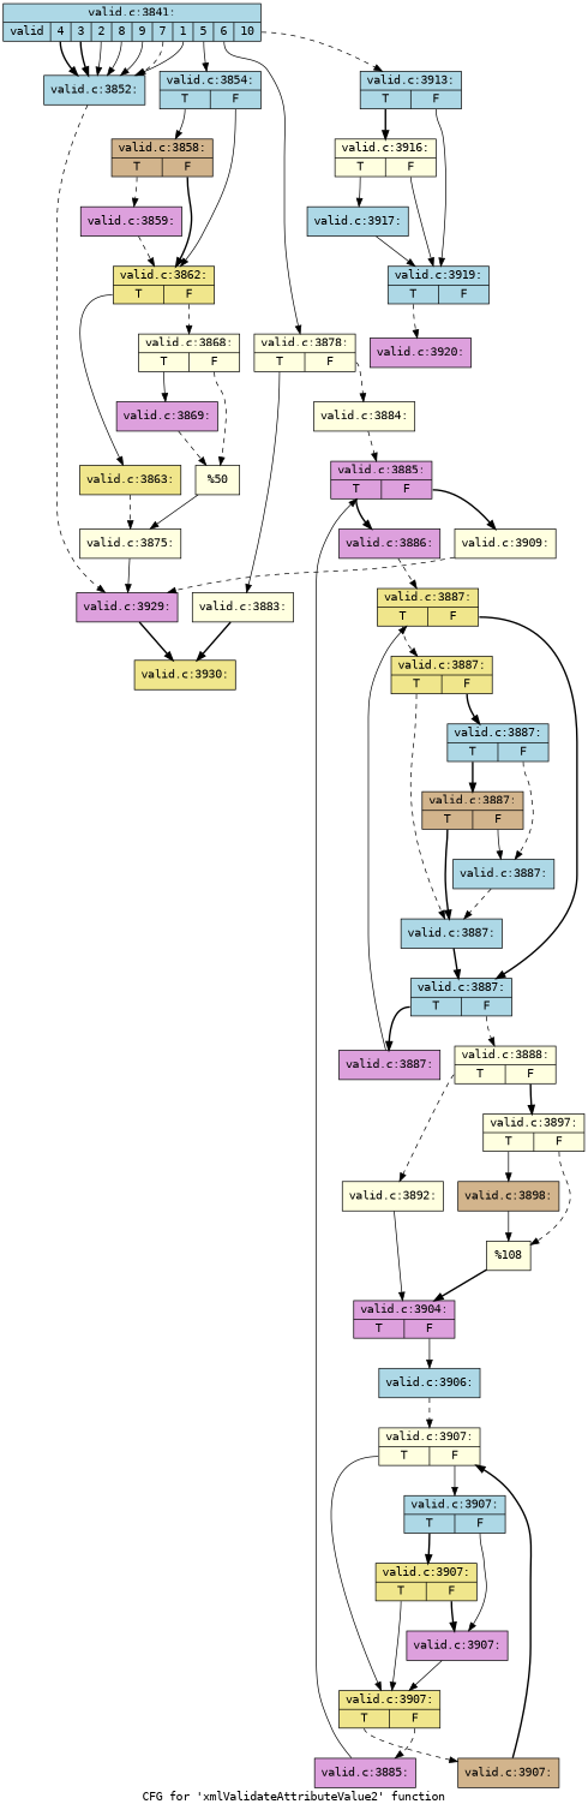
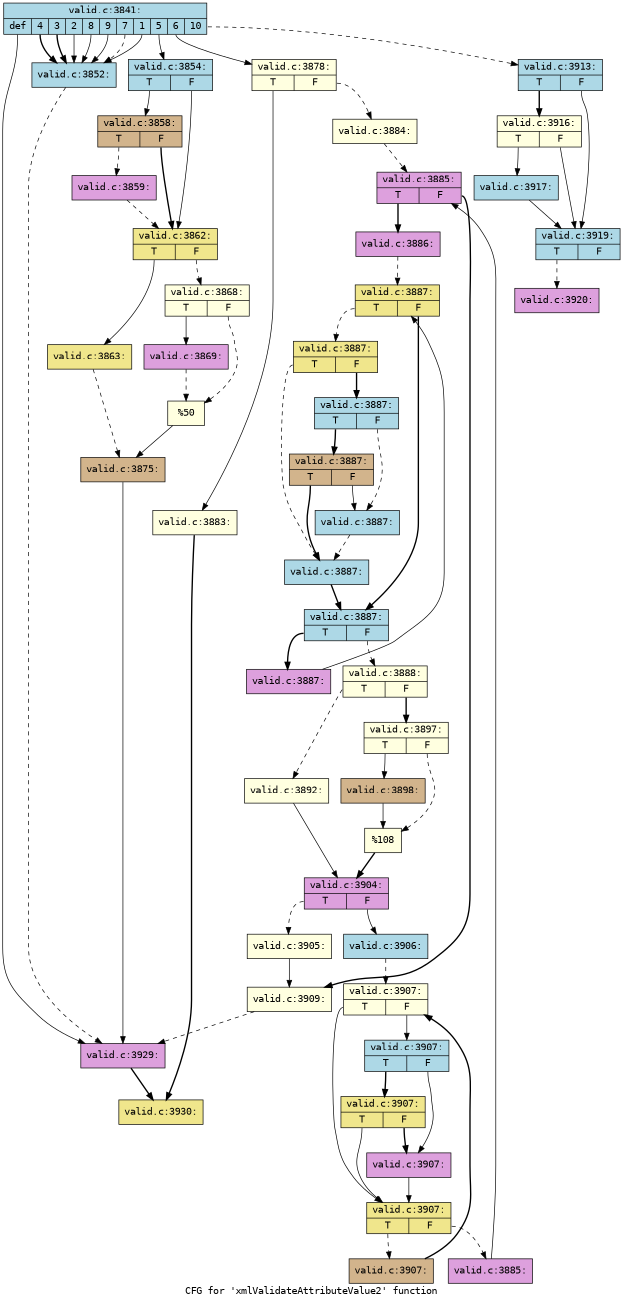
  digraph {
    fontname="DejaVu Sans Mono"
    label="CFG for 'xmlValidateAttributeValue2' function"
    node [fillcolor=lightyellow fontname="DejaVu Sans Mono" shape=record style=filled]
    edge [fontname="DejaVu Sans Mono" style=solid]
-   n1 [fillcolor=lightblue label="{valid.c:3841:|{<s0>valid|<s1>4|<s2>3|<s3>2|<s4>8|<s5>9|<s6>7|<s7>1|<s8>5|<s9>6|<s10>10}}"]
+   n1 [fillcolor=lightblue label="{valid.c:3841:|{<s0>def|<s1>4|<s2>3|<s3>2|<s4>8|<s5>9|<s6>7|<s7>1|<s8>5|<s9>6|<s10>10}}"]
    n2 [fillcolor=plum label="{valid.c:3929:}"]
    n3 [fillcolor=lightblue label="{valid.c:3852:}"]
    n4 [fillcolor=lightblue label="{valid.c:3854:|{<s0>T|<s1>F}}"]
    n5 [label="{valid.c:3878:|{<s0>T|<s1>F}}"]
    n6 [fillcolor=lightblue label="{valid.c:3913:|{<s0>T|<s1>F}}"]
    n7 [fillcolor=khaki label="{valid.c:3930:}"]
    n8 [fillcolor=tan label="{valid.c:3858:|{<s0>T|<s1>F}}"]
    n9 [fillcolor=khaki label="{valid.c:3862:|{<s0>T|<s1>F}}"]
    n10 [label="{valid.c:3883:}"]
    n11 [label="{valid.c:3884:}"]
    n12 [label="{valid.c:3916:|{<s0>T|<s1>F}}"]
    n13 [fillcolor=lightblue label="{valid.c:3919:|{<s0>T|<s1>F}}"]
    n14 [fillcolor=plum label="{valid.c:3859:}"]
    n15 [fillcolor=khaki label="{valid.c:3863:}"]
    n16 [label="{valid.c:3868:|{<s0>T|<s1>F}}"]
    n17 [fillcolor=plum label="{valid.c:3885:|{<s0>T|<s1>F}}"]
    n18 [fillcolor=lightblue label="{valid.c:3917:}"]
    n19 [fillcolor=plum label="{valid.c:3920:}"]
-   n20 [label="{valid.c:3875:}"]
+   n20 [fillcolor=tan label="{valid.c:3875:}"]
    n21 [fillcolor=plum label="{valid.c:3869:}"]
    n22 [label="{%50}"]
    n23 [fillcolor=plum label="{valid.c:3886:}"]
    n24 [label="{valid.c:3909:}"]
    n25 [fillcolor=khaki label="{valid.c:3887:|{<s0>T|<s1>F}}"]
    n26 [fillcolor=khaki label="{valid.c:3887:|{<s0>T|<s1>F}}"]
    n27 [fillcolor=lightblue label="{valid.c:3887:|{<s0>T|<s1>F}}"]
    n28 [fillcolor=lightblue label="{valid.c:3887:}"]
    n29 [fillcolor=lightblue label="{valid.c:3887:|{<s0>T|<s1>F}}"]
    n30 [fillcolor=plum label="{valid.c:3887:}"]
    n31 [label="{valid.c:3888:|{<s0>T|<s1>F}}"]
    n32 [fillcolor=tan label="{valid.c:3887:|{<s0>T|<s1>F}}"]
    n33 [fillcolor=lightblue label="{valid.c:3887:}"]
    n34 [label="{valid.c:3892:}"]
    n35 [label="{valid.c:3897:|{<s0>T|<s1>F}}"]
    n36 [fillcolor=plum label="{valid.c:3904:|{<s0>T|<s1>F}}"]
    n37 [fillcolor=tan label="{valid.c:3898:}"]
    n38 [label="{%108}"]
+   n39 [label="{valid.c:3905:}"]
    n40 [fillcolor=lightblue label="{valid.c:3906:}"]
    n41 [label="{valid.c:3907:|{<s0>T|<s1>F}}"]
    n42 [fillcolor=khaki label="{valid.c:3907:|{<s0>T|<s1>F}}"]
    n43 [fillcolor=lightblue label="{valid.c:3907:|{<s0>T|<s1>F}}"]
    n44 [fillcolor=tan label="{valid.c:3907:}"]
    n45 [fillcolor=plum label="{valid.c:3885:}"]
    n46 [fillcolor=khaki label="{valid.c:3907:|{<s0>T|<s1>F}}"]
    n47 [fillcolor=plum label="{valid.c:3907:}"]
+   n1 -> n2 [tailport=s0]
    n1 -> n3 [style=bold tailport=s1]
    n1 -> n3 [style=bold tailport=s2]
    n1 -> n3 [tailport=s3]
    n1 -> n3 [tailport=s4]
    n1 -> n3 [tailport=s5]
    n1 -> n3 [style=dashed tailport=s6]
    n1 -> n3 [tailport=s7]
    n1 -> n4 [tailport=s8]
    n1 -> n5 [tailport=s9]
    n1 -> n6 [style=dashed tailport=s10]
    n2 -> n7 [style=bold]
    n3 -> n2 [style=dashed]
    n4 -> n8 [tailport=s0]
    n4 -> n9 [tailport=s1]
    n5 -> n10 [tailport=s0]
    n5 -> n11 [style=dashed tailport=s1]
    n6 -> n12 [style=bold tailport=s0]
    n6 -> n13 [tailport=s1]
    n8 -> n9 [style=bold tailport=s1]
    n8 -> n14 [style=dashed tailport=s0]
    n9 -> n15 [tailport=s0]
    n9 -> n16 [style=dashed tailport=s1]
    n10 -> n7 [style=bold]
    n11 -> n17 [style=dashed]
    n12 -> n13 [tailport=s1]
    n12 -> n18 [tailport=s0]
    n13 -> n19 [style=dashed tailport=s0]
    n14 -> n9 [style=dashed]
    n15 -> n20 [style=dashed]
    n16 -> n21 [tailport=s0]
    n16 -> n22 [style=dashed tailport=s1]
    n17 -> n23 [style=bold tailport=s0]
    n17 -> n24 [style=bold tailport=s1]
    n18 -> n13
    n20 -> n2
    n21 -> n22 [style=dashed]
    n22 -> n20
    n23 -> n25 [style=dashed]
    n24 -> n2 [style=dashed]
    n25 -> n26 [style=dashed tailport=s0]
    n25 -> n27 [style=bold tailport=s1]
    n26 -> n28 [style=dashed tailport=s0]
    n26 -> n29 [style=bold tailport=s1]
    n27 -> n30 [style=bold tailport=s0]
    n27 -> n31 [style=dashed tailport=s1]
    n28 -> n27 [style=bold]
    n29 -> n32 [style=bold tailport=s0]
    n29 -> n33 [style=dashed tailport=s1]
    n30 -> n25
    n31 -> n34 [style=dashed tailport=s0]
    n31 -> n35 [style=bold tailport=s1]
    n32 -> n28 [style=bold tailport=s0]
    n32 -> n33 [tailport=s1]
    n33 -> n28 [style=dashed]
    n34 -> n36
    n35 -> n37 [tailport=s0]
    n35 -> n38 [style=dashed tailport=s1]
+   n36 -> n39 [style=dashed tailport=s0]
    n36 -> n40 [tailport=s1]
    n37 -> n38
    n38 -> n36 [style=bold]
+   n39 -> n24
    n40 -> n41 [style=dashed]
    n41 -> n42 [tailport=s0]
    n41 -> n43 [tailport=s1]
    n42 -> n44 [style=dashed tailport=s0]
    n42 -> n45 [style=dashed tailport=s1]
    n43 -> n46 [style=bold tailport=s0]
    n43 -> n47 [tailport=s1]
    n44 -> n41 [style=bold]
    n45 -> n17
    n46 -> n42 [tailport=s0]
    n46 -> n47 [style=bold tailport=s1]
    n47 -> n42
  }
